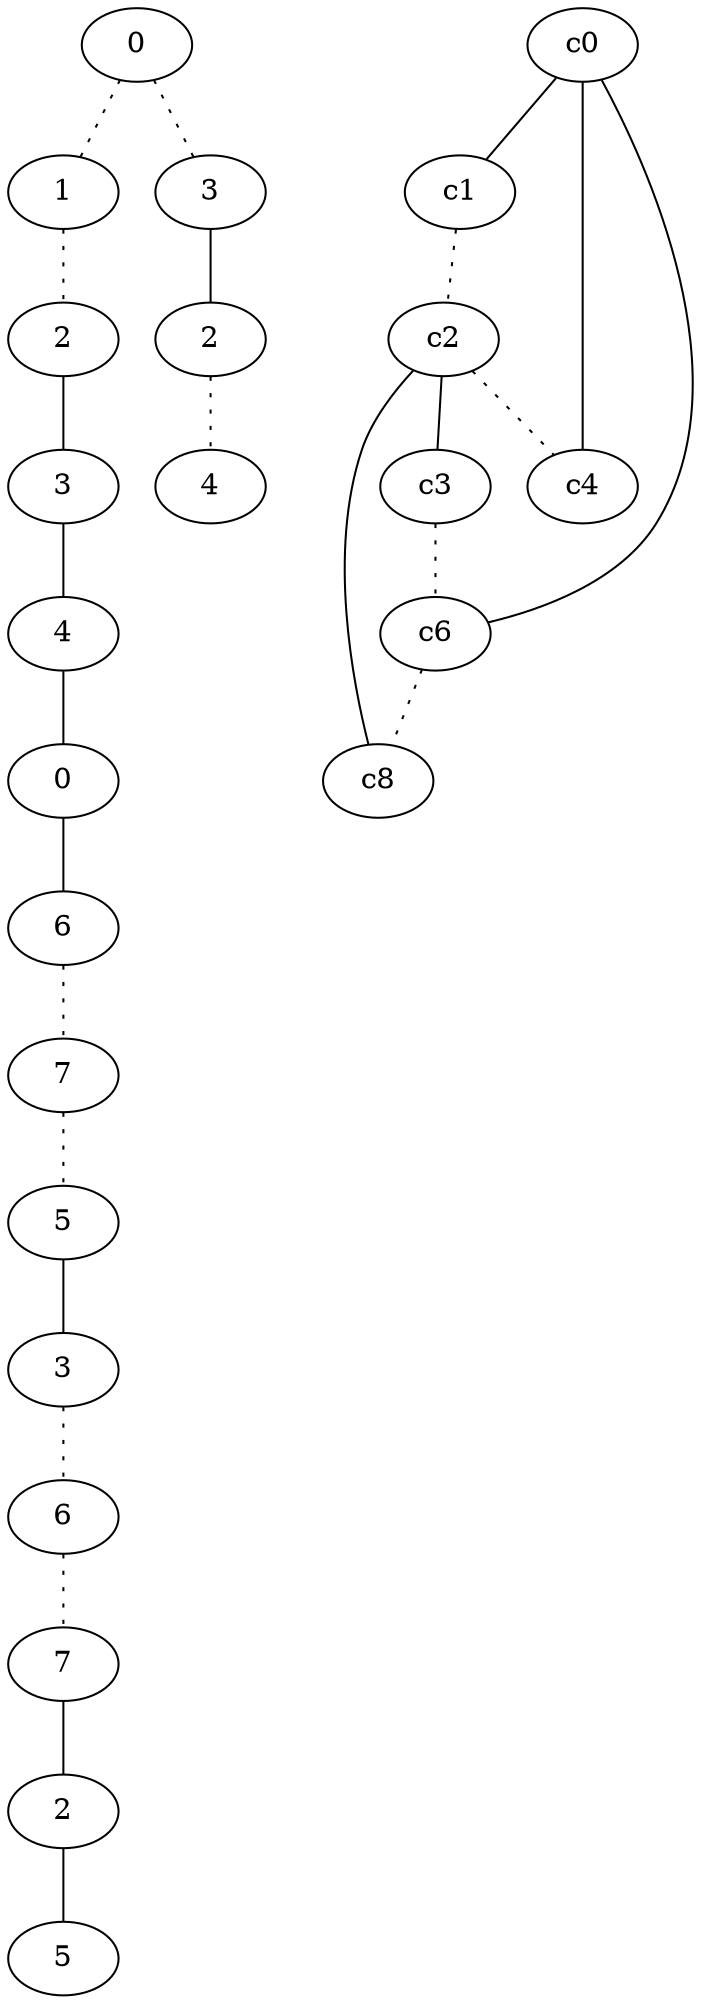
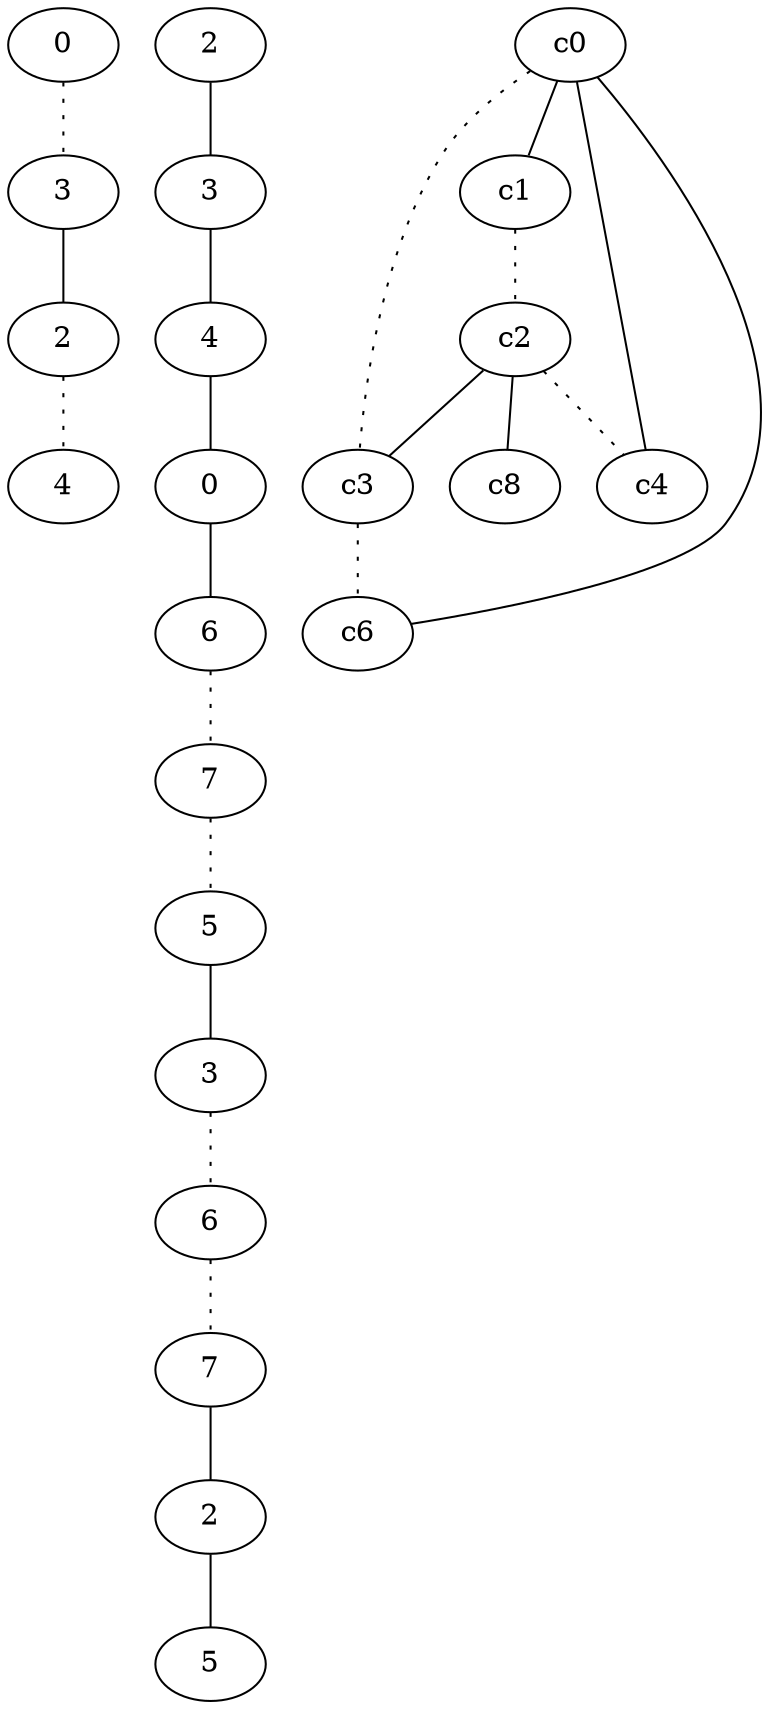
  graph {
    edge [style=dotted]
    n1 [label=0]
-   n2 [label=1]
    n3 [label=3]
    n4 [label=2]
    n5 [label=2]
    n6 [label=3]
    n7 [label=4]
    n8 [label=0]
    n9 [label=6]
    n10 [label=7]
    n11 [label=5]
    n12 [label=3]
    n13 [label=6]
    n14 [label=7]
    n15 [label=2]
    n16 [label=5]
    n17 [label=4]
    c0
    c1
    c3
    c4
    c6
    c2
    n24 [label=c8]
-   n1 -- n2
    n1 -- n3
-   n2 -- n4
    n3 -- n5 [style=""]
    n4 -- n6 [style=""]
    n5 -- n17
    n6 -- n7 [style=""]
    n7 -- n8 [style=""]
    n8 -- n9 [style=""]
    n9 -- n10
    n10 -- n11
    n11 -- n12 [style=""]
    n12 -- n13
    n13 -- n14
    n14 -- n15 [style=""]
    n15 -- n16 [style=""]
    c0 -- c1 [style=solid]
+   c0 -- c3
    c0 -- c4 [style=""]
    c0 -- c6 [style=""]
    c1 -- c2
    c3 -- c6
-   c6 -- n24
    c2 -- c3 [style=""]
    c2 -- c4
    c2 -- n24 [style=""]
  }
